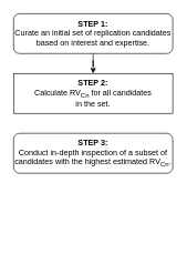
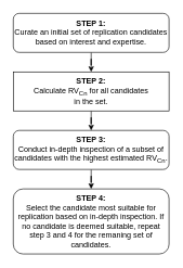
  <mxCell id="0" />
  <mxCell id="1" parent="0" />
  <mxCell id="2" style="edgeStyle=orthogonalEdgeStyle;rounded=0;orthogonalLoop=1;jettySize=auto;html=1;" parent="1" source="3" target="5" edge="1"><mxGeometry relative="1" as="geometry" /></mxCell>
  <mxCell id="3" value="&lt;b&gt;STEP 1:&lt;/b&gt;&lt;br&gt;Curate an initial set of replication candidates based on interest and expertise." style="rounded=1;whiteSpace=wrap;html=1;" parent="1" vertex="1"><mxGeometry x="20" y="20" width="240" height="60" as="geometry" /></mxCell>
+ <mxCell id="4" style="edgeStyle=orthogonalEdgeStyle;rounded=0;orthogonalLoop=1;jettySize=auto;html=1;" parent="1" source="5" target="7" edge="1"><mxGeometry relative="1" as="geometry" /></mxCell>
  <mxCell id="5" value="&lt;b&gt;STEP 2:&lt;/b&gt;&lt;br&gt;Calculate RV&lt;sub&gt;Cn&lt;/sub&gt;&amp;nbsp;for all candidates &lt;br&gt;in the set." style="whiteSpace=wrap;html=1;rounded=0;" parent="1" vertex="1"><mxGeometry x="20" y="110" width="240" height="60" as="geometry" /></mxCell>
+ <mxCell id="6" style="edgeStyle=orthogonalEdgeStyle;rounded=0;orthogonalLoop=1;jettySize=auto;html=1;" parent="1" source="7" target="8" edge="1"><mxGeometry relative="1" as="geometry" /></mxCell>
  <mxCell id="7" value="&lt;b&gt;STEP 3:&lt;/b&gt;&lt;br&gt;Conduct in-depth inspection of a subset of candidates with the highest estimated RV&lt;sub&gt;Cn&lt;/sub&gt;." style="rounded=1;whiteSpace=wrap;html=1;" parent="1" vertex="1"><mxGeometry x="20" y="200" width="240" height="60" as="geometry" /></mxCell>
+ <mxCell id="8" value="&lt;b&gt;STEP 4:&lt;/b&gt;&lt;br&gt;Select the candidate most suitable for replication based on in-depth inspection. If no candidate is deemed suitable, repeat step 3 and 4 for the remaning set of candidates." style="rounded=1;whiteSpace=wrap;html=1;" parent="1" vertex="1"><mxGeometry x="20" y="290" width="240" height="100" as="geometry" /></mxCell>
